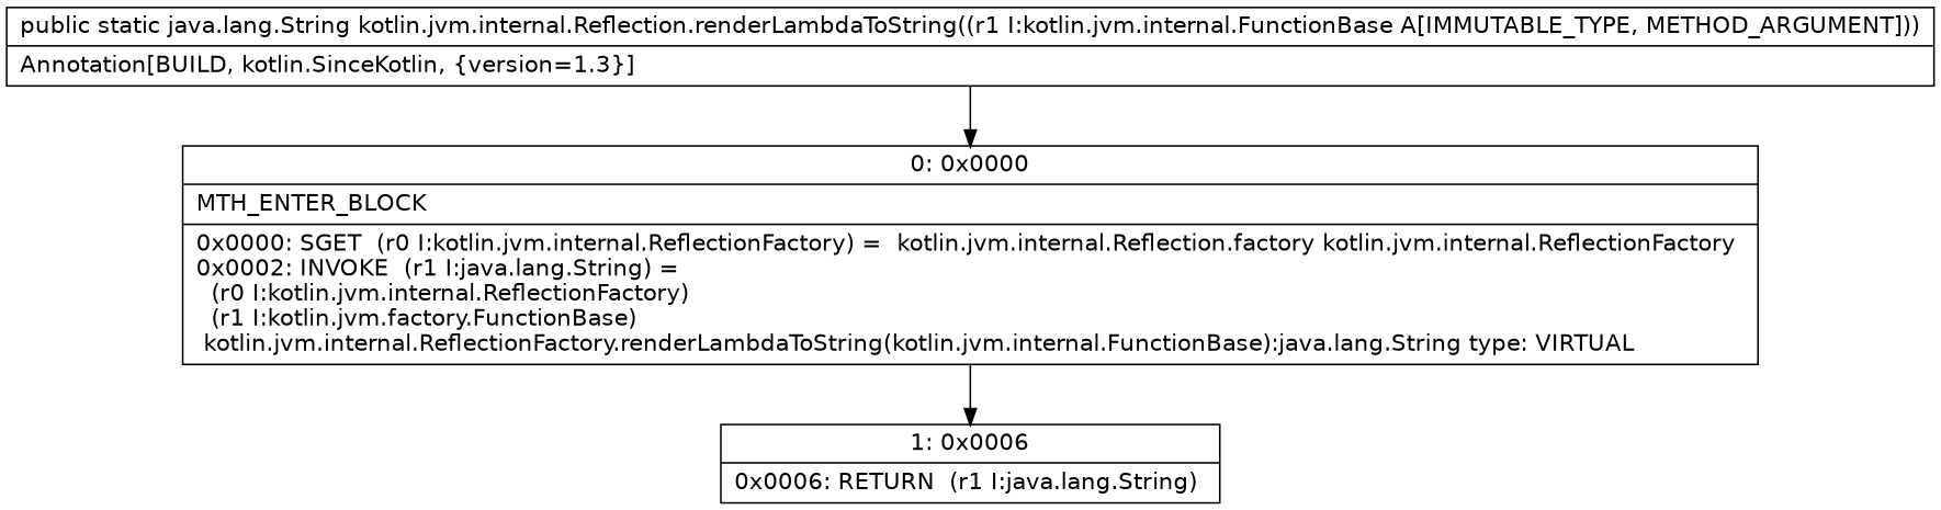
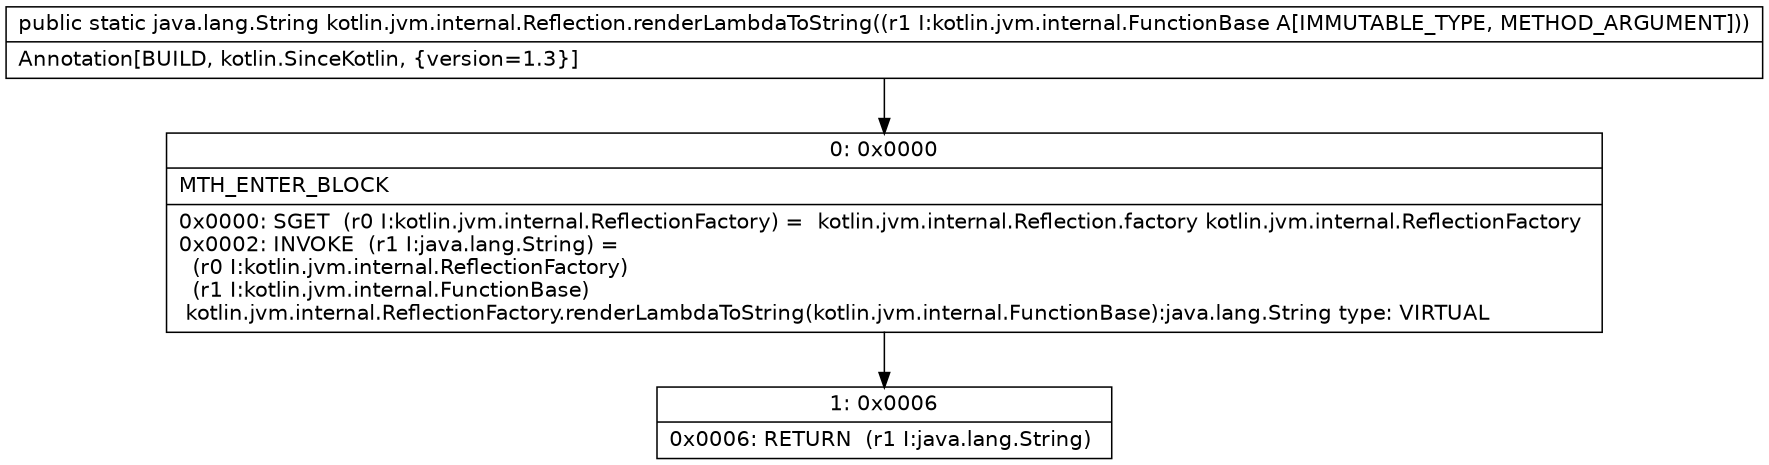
  digraph {
    fontname="DejaVu Sans"
    node [shape=record fontname="DejaVu Sans"]
    edge [fontname="DejaVu Sans"]
-   n1 [label="{0\:\ 0x0000|MTH_ENTER_BLOCK\l|0x0000: SGET  (r0 I:kotlin.jvm.internal.ReflectionFactory) =  kotlin.jvm.internal.Reflection.factory kotlin.jvm.internal.ReflectionFactory \l0x0002: INVOKE  (r1 I:java.lang.String) = \l  (r0 I:kotlin.jvm.internal.ReflectionFactory)\l  (r1 I:kotlin.jvm.factory.FunctionBase)\l kotlin.jvm.internal.ReflectionFactory.renderLambdaToString(kotlin.jvm.internal.FunctionBase):java.lang.String type: VIRTUAL \l}"]
+   n1 [label="{0\:\ 0x0000|MTH_ENTER_BLOCK\l|0x0000: SGET  (r0 I:kotlin.jvm.internal.ReflectionFactory) =  kotlin.jvm.internal.Reflection.factory kotlin.jvm.internal.ReflectionFactory \l0x0002: INVOKE  (r1 I:java.lang.String) = \l  (r0 I:kotlin.jvm.internal.ReflectionFactory)\l  (r1 I:kotlin.jvm.internal.FunctionBase)\l kotlin.jvm.internal.ReflectionFactory.renderLambdaToString(kotlin.jvm.internal.FunctionBase):java.lang.String type: VIRTUAL \l}"]
    n2 [label="{1\:\ 0x0006|0x0006: RETURN  (r1 I:java.lang.String) \l}"]
    n3 [label="{public static java.lang.String kotlin.jvm.internal.Reflection.renderLambdaToString((r1 I:kotlin.jvm.internal.FunctionBase A[IMMUTABLE_TYPE, METHOD_ARGUMENT]))  | Annotation[BUILD, kotlin.SinceKotlin, \{version=1.3\}]\l}"]
    n1 -> n2
    n3 -> n1
  }
